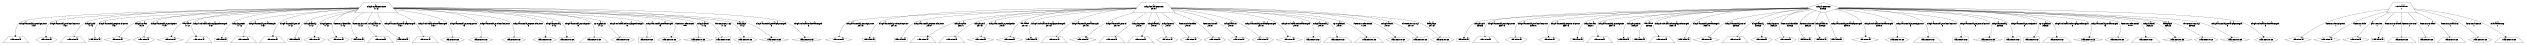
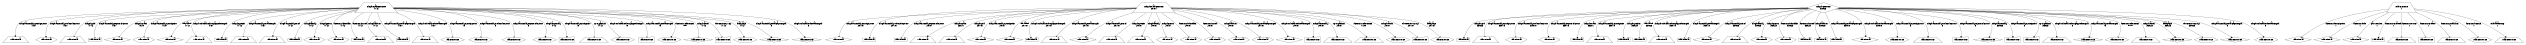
  digraph {
    rankdir=TB
    ranksep=2
    node [shape=trapezium]
    edge [arrowhead=box]
    n1 [label="mbgd:DraftGenome\n4742"]
    n2 [height=0.3 label="rdfs:Literal"]
    n3 [height=0.3 label="rdfs:Literal" shape=hexagon]
    n4 [height=0.3 label="rdfs:Literal"]
    n5 [height=0.3 label="rdfs:Literal" shape=folder]
    n6 [height=0.3 label="rdfs:Literal" shape=diamond]
    n7 [height=0.3 label="rdfs:Literal" shape=hexagon]
    n8 [height=0.3 label="rdfs:Literal" shape=diamond]
    n9 [height=0.3 label="rdfs:Literal"]
    n10 [height=0.3 label="rdfs:Literal" shape=folder]
    n11 [height=0.3 label="rdfs:Literal"]
    n12 [height=0.3 label="rdfs:Literal"]
    n13 [height=0.3 label="rdfs:Literal" shape=folder]
    n14 [height=0.3 label="rdfs:Literal" shape=hexagon]
    n15 [height=0.3 label="rdfs:Literal" shape=hexagon]
    n16 [height=0.3 label="rdfs:Literal" shape=folder]
    n17 [height=0.3 label="rdfs:Literal"]
    n18 [height=0.3 label="rdfs:Literal" shape=folder]
    n19 [height=0.3 label="rdfs:Literal"]
    n20 [label="rdfs:Resource" shape=hexagon]
    n21 [label="rdfs:Resource" shape=hexagon]
    n22 [label="rdfs:Resource" shape=hexagon]
    n23 [label="rdfs:Resource" shape=hexagon]
    n24 [label="rdfs:Resource" shape=folder]
    n25 [label="rdfs:Resource"]
    n26 [label="rdfs:Resource" shape=hexagon]
    n27 [label="rdfs:Resource" shape=folder]
    n28 [label="rdfs:Resource" shape=hexagon]
    n29 [label="rdfs:Resource" shape=diamond]
    n30 [label="rdfs:Resource" shape=folder]
    n31 [label="rdfs:Resource" shape=hexagon]
    n32 [label="rdfs:Resource" shape=diamond]
    n33 [label="rdfs:Resource" shape=diamond]
    n34 [label="mbgd:DraftGenome\n29181"]
    n35 [height=0.3 label="rdfs:Literal" shape=diamond]
    n36 [height=0.3 label="rdfs:Literal" shape=folder]
    n37 [height=0.3 label="rdfs:Literal" shape=folder]
    n38 [height=0.3 label="rdfs:Literal"]
    n39 [height=0.3 label="rdfs:Literal"]
    n40 [height=0.3 label="rdfs:Literal" shape=diamond]
    n41 [height=0.3 label="rdfs:Literal" shape=diamond]
    n42 [height=0.3 label="rdfs:Literal" shape=folder]
    n43 [height=0.3 label="rdfs:Literal"]
    n44 [height=0.3 label="rdfs:Literal" shape=diamond]
    n45 [height=0.3 label="rdfs:Literal"]
    n46 [height=0.3 label="rdfs:Literal"]
    n47 [height=0.3 label="rdfs:Literal" shape=hexagon]
    n48 [height=0.3 label="rdfs:Literal" shape=hexagon]
    n49 [height=0.3 label="rdfs:Literal" shape=hexagon]
    n50 [height=0.3 label="rdfs:Literal" shape=hexagon]
    n51 [height=0.3 label="rdfs:Literal" shape=hexagon]
    n52 [height=0.3 label="rdfs:Literal" shape=diamond]
    n53 [label="rdfs:Resource" shape=folder]
    n54 [label="rdfs:Resource"]
    n55 [label="rdfs:Resource"]
    n56 [label="rdfs:Resource" shape=hexagon]
    n57 [label="rdfs:Resource" shape=folder]
    n58 [label="rdfs:Resource" shape=hexagon]
    n59 [label="mbgd:Genome\n33923" shape=diamond]
    n60 [height=0.3 label="rdfs:Literal" shape=folder]
    n61 [height=0.3 label="rdfs:Literal"]
    n62 [height=0.3 label="rdfs:Literal" shape=hexagon]
    n63 [height=0.3 label="rdfs:Literal" shape=hexagon]
    n64 [height=0.3 label="rdfs:Literal" shape=folder]
    n65 [height=0.3 label="rdfs:Literal"]
    n66 [height=0.3 label="rdfs:Literal" shape=folder]
    n67 [height=0.3 label="rdfs:Literal" shape=folder]
    n68 [height=0.3 label="rdfs:Literal"]
    n69 [height=0.3 label="rdfs:Literal" shape=folder]
    n70 [height=0.3 label="rdfs:Literal" shape=diamond]
    n71 [height=0.3 label="rdfs:Literal"]
    n72 [height=0.3 label="rdfs:Literal" shape=hexagon]
    n73 [height=0.3 label="rdfs:Literal" shape=hexagon]
    n74 [height=0.3 label="rdfs:Literal" shape=folder]
    n75 [height=0.3 label="rdfs:Literal" shape=folder]
    n76 [height=0.3 label="rdfs:Literal" shape=folder]
    n77 [height=0.3 label="rdfs:Literal" shape=diamond]
    n78 [label="rdfs:Resource" shape=hexagon]
    n79 [label="rdfs:Resource"]
    n80 [label="rdfs:Resource" shape=folder]
    n81 [label="rdfs:Resource" shape=diamond]
    n82 [label="rdfs:Resource" shape=folder]
    n83 [label="rdfs:Resource" shape=folder]
    n84 [label="rdfs:Resource"]
    n85 [label="rdfs:Resource" shape=diamond]
    n86 [label="rdfs:Resource" shape=hexagon]
    n87 [label="rdfs:Resource"]
    n88 [label="rdfs:Resource" shape=diamond]
    n89 [label="rdfs:Resource" shape=hexagon]
    n90 [label="rdfs:Resource" shape=diamond]
    n91 [label="rdfs:Resource" shape=hexagon]
-   n92 [label="void:Dataset\n1"]
+   n92 [label="void:Genome\n1"]
    n93 [height=0.3 label="rdfs:Literal" shape=diamond]
    n94 [height=0.3 label="rdfs:Literal" shape=diamond]
    n95 [height=0.3 label="rdfs:Literal" shape=diamond]
    n96 [height=0.3 label="rdfs:Literal" shape=folder]
    n97 [label="rdfs:Resource"]
    n98 [label="rdfs:Resource" shape=folder]
    n99 [label="rdfs:Resource"]
    n100 [label="rdfs:Resource" shape=hexagon]
    n101 [label="rdfs:Resource"]
    n1 -> n2 [label="mbgd:assemblyContigCount\n  4737"]
    n1 -> n3 [label="mbgd:assemblyMoleculeCount\n  4737"]
    n1 -> n4 [arrowhead=tee label="mbgd:spid\n  4742"]
    n1 -> n5 [arrowhead=tee label="mbgd:assemblyTopLevelCount\n  4737"]
    n1 -> n6 [arrowhead=tee label="mbgd:strain\n  4640"]
    n1 -> n7 [arrowhead=tee label="mbgd:assemblyContigN50\n  4737"]
    n1 -> n8 [label="rdfs:label\n  4742"]
    n1 -> n9 [label="mbgd:unlocalizedUngappedLength\n  4737"]
    n1 -> n10 [label="mbgd:species\n  4742"]
    n1 -> n11 [arrowhead=tee label="mbgd:assemblyTotalLength\n  4737"]
    n1 -> n12 [label="mbgd:assemblyLevel\n  4742"]
    n1 -> n13 [arrowhead=tee label="mbgd:family\n  4742"]
    n1 -> n14 [label="mbgd:genus\n  4742"]
    n1 -> n15 [label="dcterms:identifier\n  4742"]
    n1 -> n16 [label="dcterms:issued\n  4742"]
    n1 -> n17 [arrowhead=tee label="mbgd:abbrev\n  4742"]
    n1 -> n18 [label="mbgd:assemblyTotalGapLength\n  4737"]
    n1 -> n19 [arrowhead=tee label="mbgd:unlocalizedTotalLength\n  4737"]
    n1 -> n20 [arrowhead=tee label="mbgd:assemblyContigCount\n  5"]
    n1 -> n21 [arrowhead=tee label="mbgd:assemblyMoleculeCount\n  5"]
    n1 -> n22 [arrowhead=tee label="mbgd:assemblyTopLevelCount\n  5"]
    n1 -> n23 [label="mbgd:assembly\n  4742"]
    n1 -> n24 [label="mbgd:assemblyContigN50\n  5"]
    n1 -> n25 [arrowhead=tee label="up:organism\n  4742"]
    n1 -> n26 [arrowhead=tee label="mbgd:unlocalizedUngappedLength\n  5"]
    n1 -> n27 [arrowhead=tee label="mbgd:assemblyTotalLength\n  5"]
    n1 -> n28 [label="dcterms:references\n  1951"]
    n1 -> n29 [arrowhead=tee label="mbgd:taxon\n  4742"]
    n1 -> n30 [arrowhead=tee label="obo:RO_0002162\n  4742"]
    n1 -> n31 [label="foaf:page\n  4742"]
    n1 -> n32 [label="mbgd:assemblyTotalGapLength\n  5"]
    n1 -> n33 [label="mbgd:unlocalizedTotalLength\n  5"]
    n34 -> n35 [arrowhead=tee label="mbgd:assemblyContigCount\n  29181"]
    n34 -> n36 [label="mbgd:assemblyMoleculeCount\n  29181"]
    n34 -> n37 [arrowhead=tee label="mbgd:assemblyTopLevelCount\n  29181"]
    n34 -> n38 [label="mbgd:strain\n  28641"]
    n34 -> n39 [arrowhead=tee label="mbgd:spid\n  29181"]
    n34 -> n40 [arrowhead=tee label="mbgd:assemblyContigN50\n  29181"]
    n34 -> n41 [arrowhead=tee label="rdfs:label\n  29181"]
    n34 -> n42 [label="mbgd:unlocalizedUngappedLength\n  29181"]
    n34 -> n43 [arrowhead=tee label="mbgd:assemblyTotalLength\n  29181"]
    n34 -> n44 [label="mbgd:assemblyLevel\n  29181"]
    n34 -> n45 [arrowhead=tee label="mbgd:species\n  29181"]
    n34 -> n46 [label="mbgd:family\n  29181"]
    n34 -> n47 [arrowhead=tee label="mbgd:genus\n  29181"]
    n34 -> n48 [arrowhead=tee label="dcterms:identifier\n  29181"]
    n34 -> n49 [arrowhead=tee label="dcterms:issued\n  29181"]
    n34 -> n50 [label="mbgd:abbrev\n  29181"]
    n34 -> n51 [arrowhead=tee label="mbgd:assemblyTotalGapLength\n  29181"]
    n34 -> n52 [label="mbgd:unlocalizedTotalLength\n  29181"]
    n34 -> n53 [label="mbgd:assembly\n  29181"]
    n34 -> n54 [label="up:organism\n  29181"]
    n34 -> n55 [label="dcterms:references\n  7130"]
    n34 -> n56 [label="mbgd:taxon\n  29181"]
    n34 -> n57 [arrowhead=tee label="obo:RO_0002162\n  29181"]
    n34 -> n58 [arrowhead=tee label="foaf:page\n  29181"]
    n59 -> n60 [label="mbgd:spid\n  33923"]
    n59 -> n61 [arrowhead=tee label="mbgd:assemblyContigCount\n  33918"]
    n59 -> n62 [arrowhead=tee label="mbgd:assemblyMoleculeCount\n  33918"]
    n59 -> n63 [label="mbgd:assemblyTopLevelCount\n  33918"]
    n59 -> n64 [label="mbgd:strain\n  33281"]
    n59 -> n65 [label="mbgd:assemblyContigN50\n  33918"]
    n59 -> n66 [label="mbgd:species\n  33923"]
    n59 -> n67 [arrowhead=tee label="rdfs:label\n  33923"]
    n59 -> n68 [label="mbgd:unlocalizedUngappedLength\n  33918"]
    n59 -> n69 [arrowhead=tee label="mbgd:assemblyTotalLength\n  33918"]
    n59 -> n70 [arrowhead=tee label="mbgd:assemblyLevel\n  33923"]
    n59 -> n71 [arrowhead=tee label="mbgd:family\n  33923"]
    n59 -> n72 [label="mbgd:genus\n  33923"]
    n59 -> n73 [arrowhead=tee label="dcterms:identifier\n  33923"]
    n59 -> n74 [arrowhead=tee label="dcterms:issued\n  33923"]
    n59 -> n75 [label="mbgd:abbrev\n  33923"]
    n59 -> n76 [arrowhead=tee label="mbgd:assemblyTotalGapLength\n  33918"]
    n59 -> n77 [label="mbgd:unlocalizedTotalLength\n  33918"]
    n59 -> n78 [label="mbgd:assemblyContigCount\n  5"]
    n59 -> n79 [label="mbgd:assemblyMoleculeCount\n  5"]
    n59 -> n80 [label="mbgd:assemblyTopLevelCount\n  5"]
    n59 -> n81 [label="mbgd:assembly\n  33923"]
    n59 -> n82 [label="mbgd:assemblyContigN50\n  5"]
    n59 -> n83 [label="up:organism\n  33923"]
    n59 -> n84 [label="mbgd:unlocalizedUngappedLength\n  5"]
    n59 -> n85 [label="mbgd:assemblyTotalLength\n  5"]
    n59 -> n86 [arrowhead=tee label="dcterms:references\n  9081"]
    n59 -> n87 [label="mbgd:taxon\n  33923"]
    n59 -> n88 [label="foaf:page\n  33923"]
    n59 -> n89 [arrowhead=tee label="obo:RO_0002162\n  33923"]
    n59 -> n90 [label="mbgd:assemblyTotalGapLength\n  5"]
    n59 -> n91 [label="mbgd:unlocalizedTotalLength\n  5"]
    n92 -> n93 [arrowhead=tee label="dcterms:description\n  1"]
    n92 -> n94 [arrowhead=tee label="dcterms:title\n  1"]
    n92 -> n95 [arrowhead=tee label="pav:version\n  1"]
    n92 -> n96 [label="dcterms:created\n  1"]
    n92 -> n97 [arrowhead=tee label="dcterms:source\n  1"]
    n92 -> n98 [arrowhead=tee label="dcterms:creator\n  1"]
    n92 -> n99 [arrowhead=tee label="dcterms:publisher\n  1"]
    n92 -> n100 [arrowhead=tee label="dcterms:license\n  1"]
    n92 -> n101 [label="void:dataDump\n  1"]
  }
